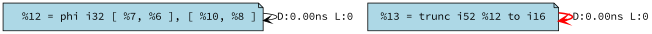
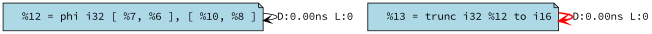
  digraph {
    fontname="Source Code Pro"
    node [style=filled fillcolor=lightblue shape=note fontname="Source Code Pro"]
    edge [arrowhead=vee fontname="Source Code Pro"]
    n1 [label="  %12 = phi i32 [ %7, %6 ], [ %10, %8 ]"]
-   n2 [label="%13 = trunc i52 %12 to i16"]
+   n2 [label="  %13 = trunc i32 %12 to i16"]
    n1 -> n1 [color=black label="D:0.00ns L:0" style=solid]
    n2 -> n2 [color=red label="D:0.00ns L:0" style=bold]
  }
